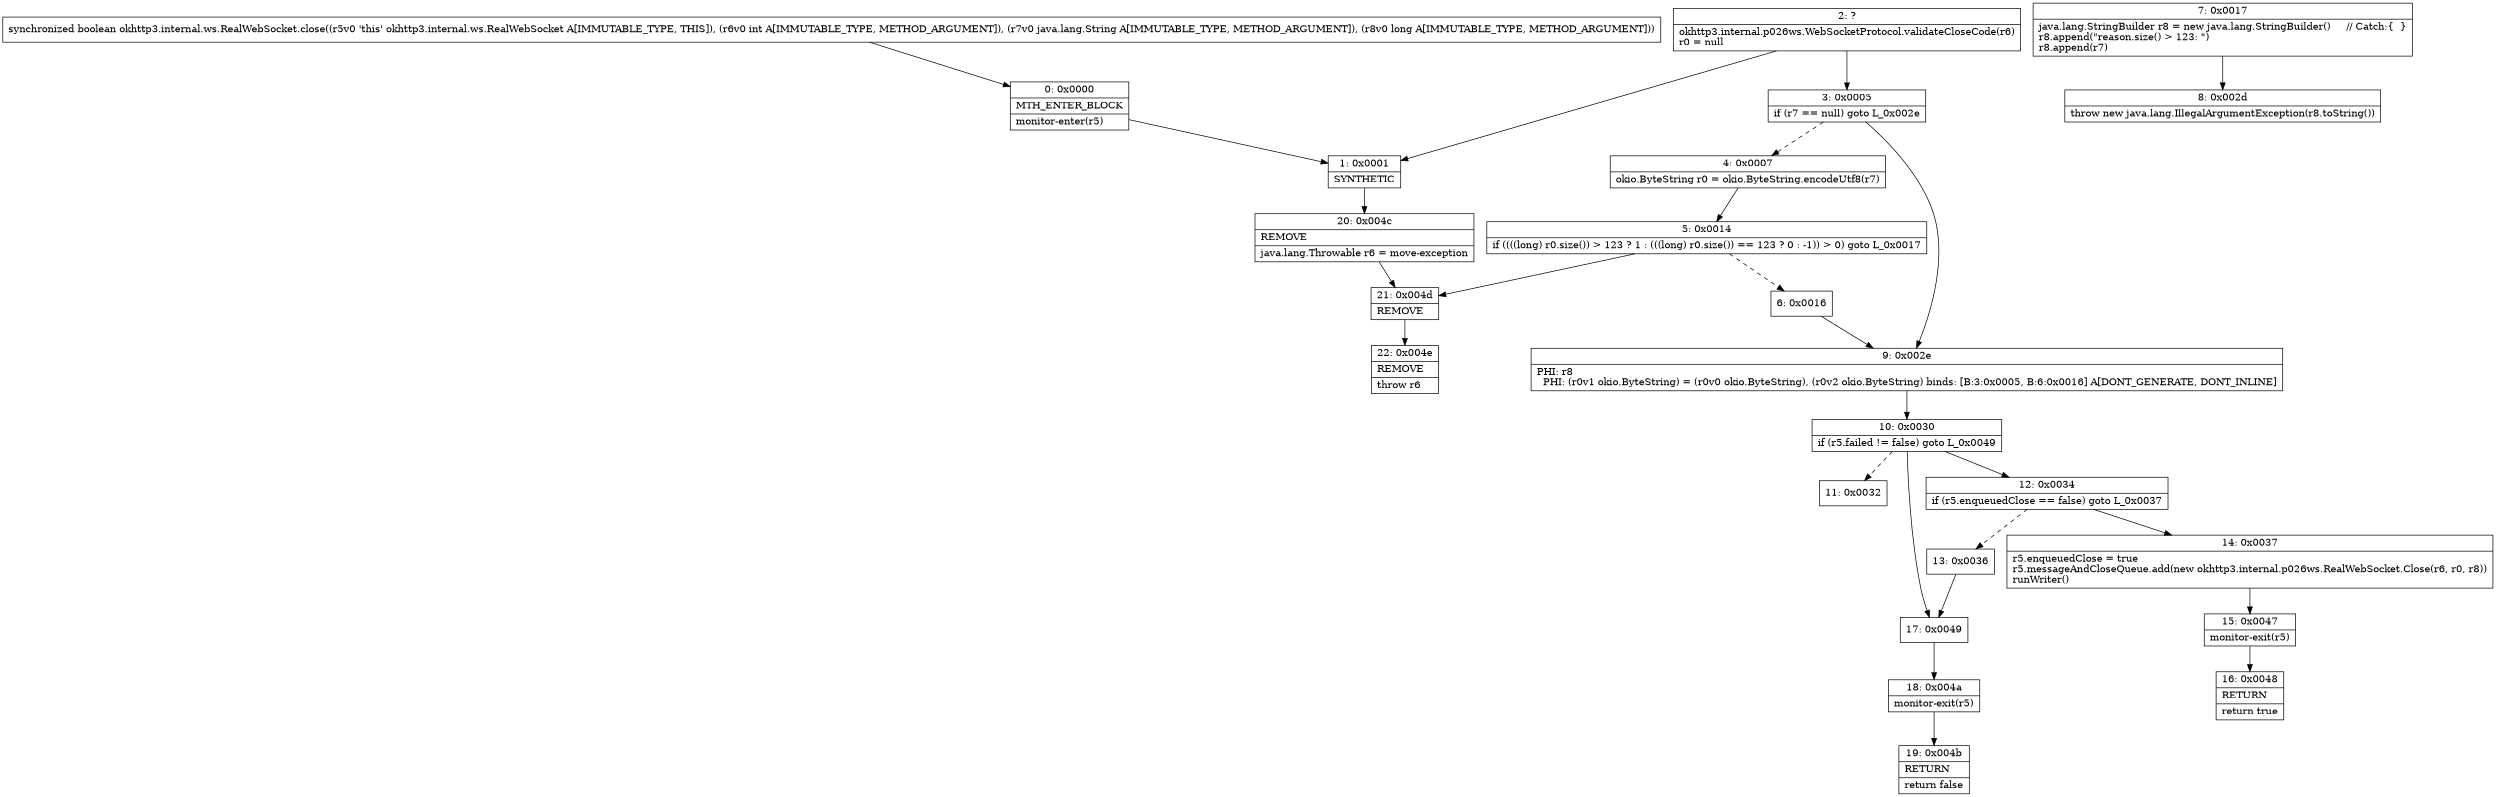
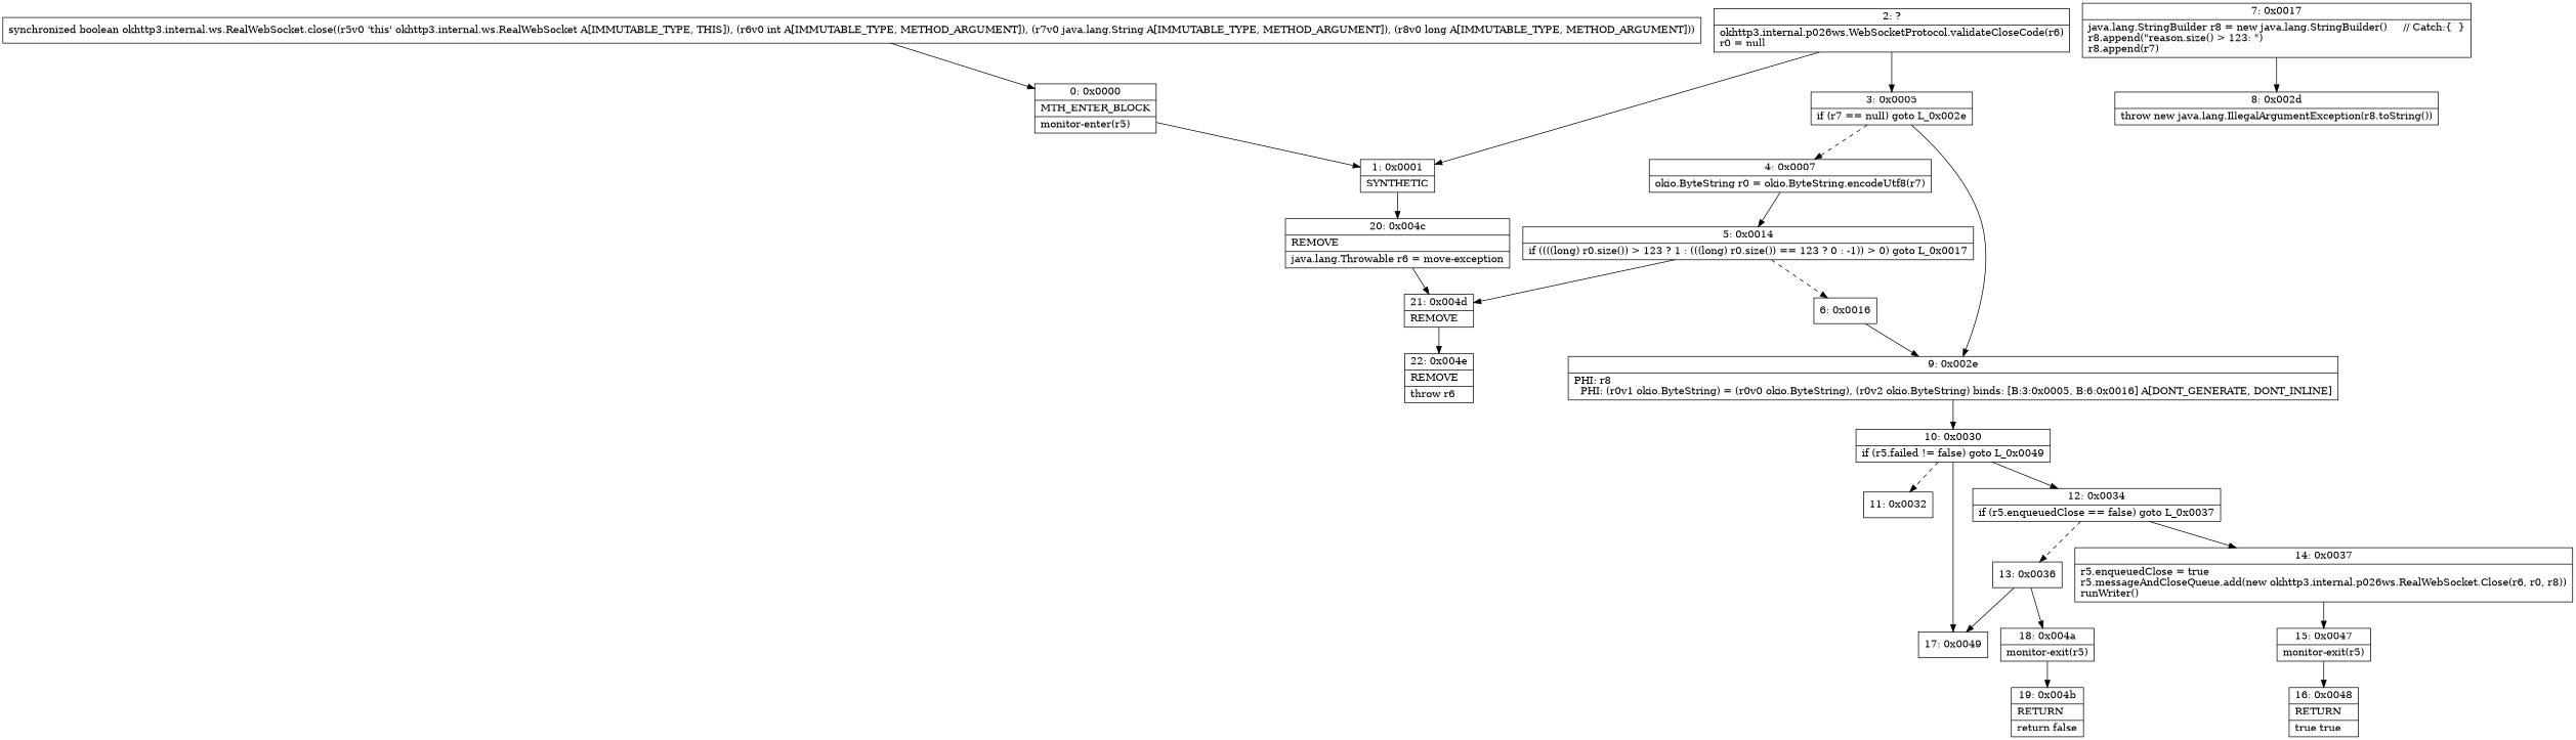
  digraph {
    node [shape=record]
    n1 [label="{0\:\ 0x0000|MTH_ENTER_BLOCK\l|monitor\-enter(r5)\l}"]
    n2 [label="{1\:\ 0x0001|SYNTHETIC\l}"]
    n3 [label="{20\:\ 0x004c|REMOVE\l|java.lang.Throwable r6 = move\-exception\l}"]
    n4 [label="{2\:\ ?|okhttp3.internal.p026ws.WebSocketProtocol.validateCloseCode(r6)\lr0 = null\l}"]
    n5 [label="{3\:\ 0x0005|if (r7 == null) goto L_0x002e\l}"]
    n6 [label="{21\:\ 0x004d|REMOVE\l}"]
    n7 [label="{4\:\ 0x0007|okio.ByteString r0 = okio.ByteString.encodeUtf8(r7)\l}"]
    n8 [label="{9\:\ 0x002e|PHI: r8 \l  PHI: (r0v1 okio.ByteString) = (r0v0 okio.ByteString), (r0v2 okio.ByteString) binds: [B:3:0x0005, B:6:0x0016] A[DONT_GENERATE, DONT_INLINE]\l}"]
    n9 [label="{5\:\ 0x0014|if ((((long) r0.size()) \> 123 ? 1 : (((long) r0.size()) == 123 ? 0 : \-1)) \> 0) goto L_0x0017\l}"]
    n10 [label="{10\:\ 0x0030|if (r5.failed != false) goto L_0x0049\l}"]
    n11 [label="{6\:\ 0x0016}"]
    n12 [label="{7\:\ 0x0017|java.lang.StringBuilder r8 = new java.lang.StringBuilder()     \/\/ Catch:\{  \}\lr8.append(\"reason.size() \> 123: \")\lr8.append(r7)\l}"]
    n13 [label="{8\:\ 0x002d|throw new java.lang.IllegalArgumentException(r8.toString())\l}"]
    n14 [label="{11\:\ 0x0032}"]
    n15 [label="{17\:\ 0x0049}"]
    n16 [label="{12\:\ 0x0034|if (r5.enqueuedClose == false) goto L_0x0037\l}"]
    n17 [label="{18\:\ 0x004a|monitor\-exit(r5)\l}"]
    n18 [label="{13\:\ 0x0036}"]
    n19 [label="{14\:\ 0x0037|r5.enqueuedClose = true\lr5.messageAndCloseQueue.add(new okhttp3.internal.p026ws.RealWebSocket.Close(r6, r0, r8))\lrunWriter()\l}"]
    n20 [label="{15\:\ 0x0047|monitor\-exit(r5)\l}"]
-   n21 [label="{16\:\ 0x0048|RETURN\l|return true\l}"]
+   n21 [label="{16\:\ 0x0048|RETURN\l|true true\l}"]
    n22 [label="{19\:\ 0x004b|RETURN\l|return false\l}"]
    n23 [label="{22\:\ 0x004e|REMOVE\l|throw r6\l}"]
    n24 [label="{synchronized boolean okhttp3.internal.ws.RealWebSocket.close((r5v0 'this' okhttp3.internal.ws.RealWebSocket A[IMMUTABLE_TYPE, THIS]), (r6v0 int A[IMMUTABLE_TYPE, METHOD_ARGUMENT]), (r7v0 java.lang.String A[IMMUTABLE_TYPE, METHOD_ARGUMENT]), (r8v0 long A[IMMUTABLE_TYPE, METHOD_ARGUMENT])) }"]
    n1 -> n2
    n2 -> n3
    n3 -> n6
    n4 -> n2
    n4 -> n5
    n5 -> n7 [style=dashed]
    n5 -> n8
    n6 -> n23
    n7 -> n9
    n8 -> n10
    n9 -> n6
    n9 -> n11 [style=dashed]
    n10 -> n14 [style=dashed]
    n10 -> n15
    n10 -> n16
    n11 -> n8
    n12 -> n13
-   n15 -> n17
+   n18 -> n17
    n16 -> n18 [style=dashed]
    n16 -> n19
    n17 -> n22
    n18 -> n15
    n19 -> n20
    n20 -> n21
    n24 -> n1
  }
